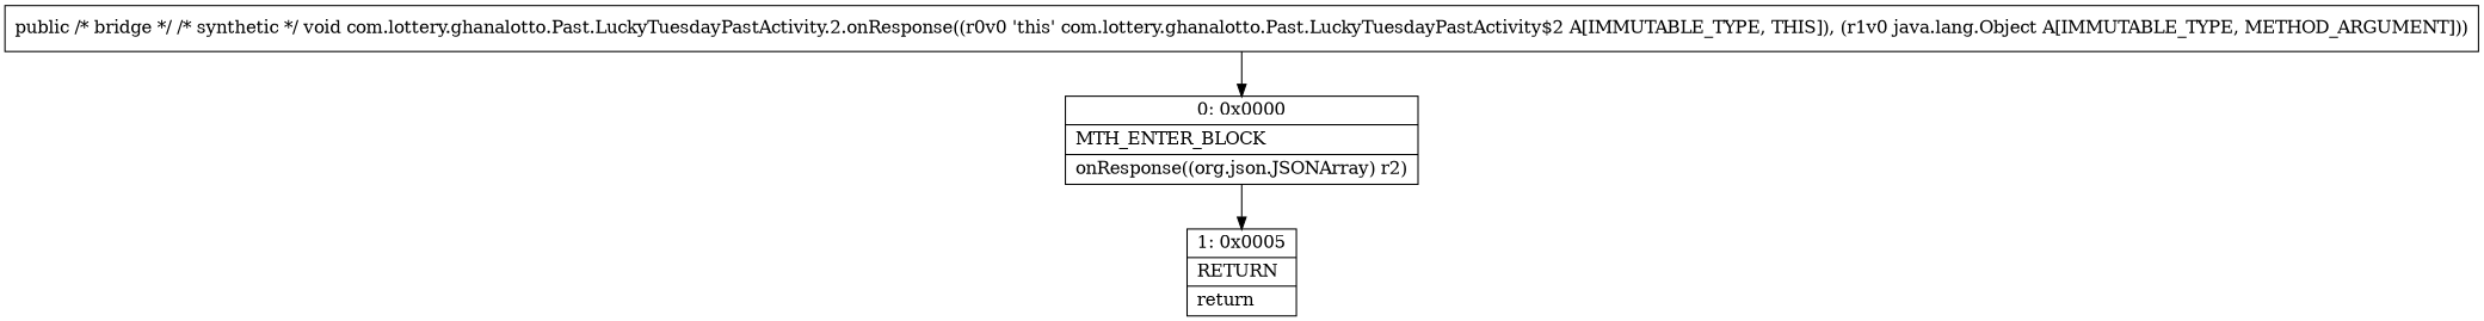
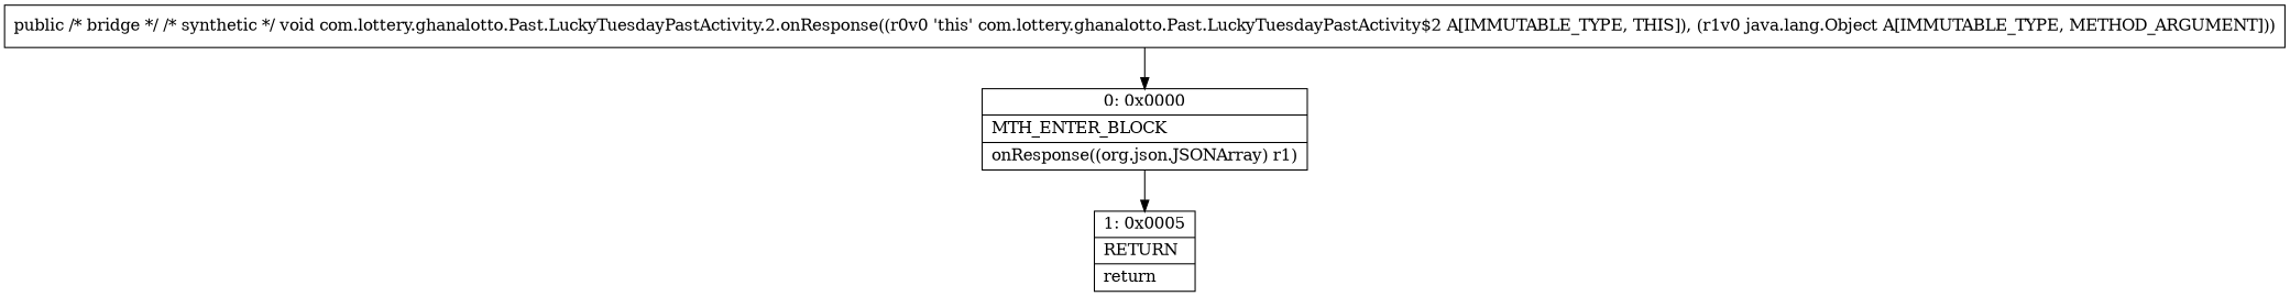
  digraph {
    node [shape=record]
-   n1 [label="{0\:\ 0x0000|MTH_ENTER_BLOCK\l|onResponse((org.json.JSONArray) r2)\l}"]
+   n1 [label="{0\:\ 0x0000|MTH_ENTER_BLOCK\l|onResponse((org.json.JSONArray) r1)\l}"]
    n2 [label="{1\:\ 0x0005|RETURN\l|return\l}"]
    n3 [label="{public \/* bridge *\/ \/* synthetic *\/ void com.lottery.ghanalotto.Past.LuckyTuesdayPastActivity.2.onResponse((r0v0 'this' com.lottery.ghanalotto.Past.LuckyTuesdayPastActivity$2 A[IMMUTABLE_TYPE, THIS]), (r1v0 java.lang.Object A[IMMUTABLE_TYPE, METHOD_ARGUMENT])) }"]
    n1 -> n2
    n3 -> n1
  }
